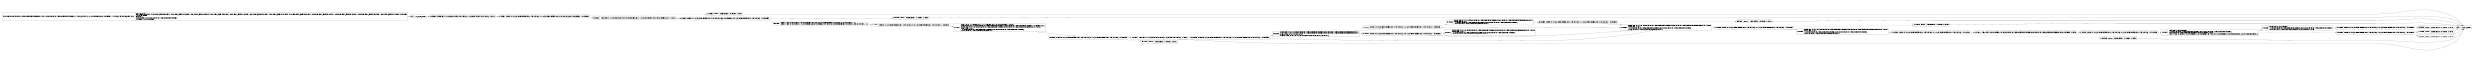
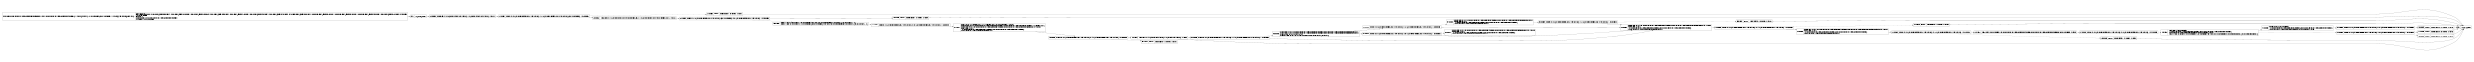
  digraph {
    fontname=Lato
    rankdir=LR
    node [fontname=Lato shape=record]
    edge [fontname=Lato]
    n1 [label="{38\:\ ?|MTH_ENTER_BLOCK\l}"]
    n2 [label="{40\:\ 0x0000|0x0000: CONST  (r0 I:??[boolean, int, float, short, byte, char]) = (1 ??[boolean, int, float, short, byte, char])  (LINE:681)\l}"]
    n3 [label="{41\:\ 0x0001|0x0001: IF  (r5 I:??[int, boolean, OBJECT, ARRAY, byte, short, char]) != (r6 I:??[int, boolean, OBJECT, ARRAY, byte, short, char] A[D('o' java.lang.Object)])  \-\> B:43:0x0004 \l}"]
    n4 [label="{42\:\ 0x0003|RETURN\l|0x0003: RETURN  (r0 I:boolean)  (LINE:682)\l}"]
    n5 [label="{43\:\ 0x0004|0x0004: CONST  (r1 I:??[int, float, boolean, short, byte, char, OBJECT, ARRAY]) = (0 ??[int, float, boolean, short, byte, char, OBJECT, ARRAY])  (LINE:684)\l}"]
    n6 [label="{39\:\ ?|MTH_EXIT_BLOCK\l}"]
    n7 [label="{44\:\ 0x0005|0x0005: IF  (r6 I:??[int, boolean, OBJECT, ARRAY, byte, short, char] A[D('o' java.lang.Object)]) == (0 ??[int, boolean, OBJECT, ARRAY, byte, short, char])  \-\> B:75:0x0059 \l}"]
    n8 [label="{45\:\ 0x0007|0x0007: INVOKE  (r2 I:java.lang.Class) = (r5 I:java.lang.Object) type: VIRTUAL call: java.lang.Object.getClass():java.lang.Class A[MD:():java.lang.Class\<?\> (c)]\l0x000b: INVOKE  (r3 I:java.lang.Class) = (r6 I:java.lang.Object A[D('o' java.lang.Object)]) type: VIRTUAL call: java.lang.Object.getClass():java.lang.Class A[MD:():java.lang.Class\<?\> (c)]\l}"]
    n9 [label="{75\:\ 0x0059|RETURN\l|0x0059: RETURN  (r1 I:boolean)  (LINE:685)\l}"]
    n10 [label="{46\:\ 0x000f|0x000f: IF  (r2 I:??[int, boolean, OBJECT, ARRAY, byte, short, char]) == (r3 I:??[int, boolean, OBJECT, ARRAY, byte, short, char])  \-\> B:48:0x0012 \l}"]
    n11 [label="{48\:\ 0x0012|0x0012: MOVE  (r2 I:??[OBJECT, ARRAY]) = (r6 I:??[OBJECT, ARRAY] A[D('o' java.lang.Object)])  (LINE:688)\l0x0013: CHECK_CAST (r2 I:androidx.recyclerview.widget.AdapterHelper$UpdateOp) = (androidx.recyclerview.widget.AdapterHelper$UpdateOp) (r2 I:??[OBJECT, ARRAY]) \l0x0015: IGET  (r3 I:int) = (r5 I:androidx.recyclerview.widget.AdapterHelper$UpdateOp) androidx.recyclerview.widget.AdapterHelper.UpdateOp.cmd int  (LINE:690)\l0x0017: IGET  (r4 I:int) = \l  (r2 I:androidx.recyclerview.widget.AdapterHelper$UpdateOp A[D('op' androidx.recyclerview.widget.AdapterHelper$UpdateOp)])\l androidx.recyclerview.widget.AdapterHelper.UpdateOp.cmd int \l}"]
    n12 [label="{49\:\ 0x0019|0x0019: IF  (r3 I:??[int, boolean, OBJECT, ARRAY, byte, short, char]) == (r4 I:??[int, boolean, OBJECT, ARRAY, byte, short, char])  \-\> B:51:0x001c \l}"]
    n13 [label="{50\:\ 0x001b|RETURN\l|0x001b: RETURN  (r1 I:boolean)  (LINE:691)\l}"]
    n14 [label="{51\:\ 0x001c|0x001c: CONST  (r4 I:??[int, float, short, byte, char]) = (8 ??[int, float, short, byte, char])  (LINE:693)\l}"]
    n15 [label="{52\:\ 0x001e|0x001e: IF  (r3 I:??[int, boolean, OBJECT, ARRAY, byte, short, char]) != (r4 I:??[int, boolean, OBJECT, ARRAY, byte, short, char])  \-\> B:60:0x0038 \l}"]
    n16 [label="{53\:\ 0x0020|0x0020: IGET  (r3 I:int) = (r5 I:androidx.recyclerview.widget.AdapterHelper$UpdateOp) androidx.recyclerview.widget.AdapterHelper.UpdateOp.itemCount int \l0x0022: IGET  (r4 I:int) = (r5 I:androidx.recyclerview.widget.AdapterHelper$UpdateOp) androidx.recyclerview.widget.AdapterHelper.UpdateOp.positionStart int \l0x0024: ARITH  (r3 I:int) = (r3 I:int) \- (r4 I:int) \l0x0025: INVOKE  (r3 I:int) = (r3 I:int) type: STATIC call: java.lang.Math.abs(int):int A[MD:(int):int (c)]\l}"]
    n17 [label="{60\:\ 0x0038|0x0038: IGET  (r3 I:int) = (r5 I:androidx.recyclerview.widget.AdapterHelper$UpdateOp) androidx.recyclerview.widget.AdapterHelper.UpdateOp.itemCount int  (LINE:699)\l0x003a: IGET  (r4 I:int) = \l  (r2 I:androidx.recyclerview.widget.AdapterHelper$UpdateOp A[D('op' androidx.recyclerview.widget.AdapterHelper$UpdateOp)])\l androidx.recyclerview.widget.AdapterHelper.UpdateOp.itemCount int \l}"]
    n18 [label="{54\:\ 0x0029|0x0029: IF  (r3 I:??[int, boolean, OBJECT, ARRAY, byte, short, char]) != (r0 I:??[int, boolean, OBJECT, ARRAY, byte, short, char])  \-\> B:60:0x0038 \l}"]
    n19 [label="{56\:\ 0x002f|0x002f: IF  (r3 I:??[int, boolean, OBJECT, ARRAY, byte, short, char]) != (r4 I:??[int, boolean, OBJECT, ARRAY, byte, short, char])  \-\> B:60:0x0038 \l}"]
    n20 [label="{61\:\ 0x003c|0x003c: IF  (r3 I:??[int, boolean, OBJECT, ARRAY, byte, short, char]) == (r4 I:??[int, boolean, OBJECT, ARRAY, byte, short, char])  \-\> B:63:0x003f \l}"]
    n21 [label="{55\:\ 0x002b|0x002b: IGET  (r3 I:int) = (r5 I:androidx.recyclerview.widget.AdapterHelper$UpdateOp) androidx.recyclerview.widget.AdapterHelper.UpdateOp.itemCount int  (LINE:695)\l0x002d: IGET  (r4 I:int) = \l  (r2 I:androidx.recyclerview.widget.AdapterHelper$UpdateOp A[D('op' androidx.recyclerview.widget.AdapterHelper$UpdateOp)])\l androidx.recyclerview.widget.AdapterHelper.UpdateOp.positionStart int \l}"]
    n22 [label="{57\:\ 0x0031|0x0031: IGET  (r3 I:int) = (r5 I:androidx.recyclerview.widget.AdapterHelper$UpdateOp) androidx.recyclerview.widget.AdapterHelper.UpdateOp.positionStart int \l0x0033: IGET  (r9 I:int) = \l  (r2 I:androidx.recyclerview.widget.AdapterHelper$UpdateOp A[D('op' androidx.recyclerview.widget.AdapterHelper$UpdateOp)])\l androidx.recyclerview.widget.AdapterHelper.UpdateOp.itemCount int \l}"]
    n23 [label="{58\:\ 0x0035|0x0035: IF  (r3 I:??[int, boolean, OBJECT, ARRAY, byte, short, char]) != (r4 I:??[int, boolean, OBJECT, ARRAY, byte, short, char])  \-\> B:60:0x0038 \l}"]
    n24 [label="{59\:\ 0x0037|RETURN\l|0x0037: RETURN  (r0 I:boolean)  (LINE:696)\l}"]
    n25 [label="{62\:\ 0x003e|RETURN\l|0x003e: RETURN  (r1 I:boolean)  (LINE:700)\l}"]
    n26 [label="{63\:\ 0x003f|0x003f: IGET  (r3 I:int) = (r5 I:androidx.recyclerview.widget.AdapterHelper$UpdateOp) androidx.recyclerview.widget.AdapterHelper.UpdateOp.positionStart int  (LINE:702)\l0x0041: IGET  (r4 I:int) = \l  (r2 I:androidx.recyclerview.widget.AdapterHelper$UpdateOp A[D('op' androidx.recyclerview.widget.AdapterHelper$UpdateOp)])\l androidx.recyclerview.widget.AdapterHelper.UpdateOp.positionStart int \l}"]
    n27 [label="{64\:\ 0x0043|0x0043: IF  (r3 I:??[int, boolean, OBJECT, ARRAY, byte, short, char]) == (r4 I:??[int, boolean, OBJECT, ARRAY, byte, short, char])  \-\> B:66:0x0046 \l}"]
    n28 [label="{65\:\ 0x0045|RETURN\l|0x0045: RETURN  (r1 I:boolean)  (LINE:703)\l}"]
    n29 [label="{66\:\ 0x0046|0x0046: IGET  (r3 I:java.lang.Object) = (r5 I:androidx.recyclerview.widget.AdapterHelper$UpdateOp) androidx.recyclerview.widget.AdapterHelper.UpdateOp.payload java.lang.Object  (LINE:705)\l}"]
    n30 [label="{67\:\ 0x0048|0x0048: IF  (r3 I:??[int, boolean, OBJECT, ARRAY, byte, short, char]) == (0 ??[int, boolean, OBJECT, ARRAY, byte, short, char])  \-\> B:71:0x0053 \l}"]
    n31 [label="{68\:\ 0x004a|0x004a: IGET  (r4 I:java.lang.Object) = \l  (r2 I:androidx.recyclerview.widget.AdapterHelper$UpdateOp A[D('op' androidx.recyclerview.widget.AdapterHelper$UpdateOp)])\l androidx.recyclerview.widget.AdapterHelper.UpdateOp.payload java.lang.Object  (LINE:706)\l0x004c: INVOKE  (r3 I:boolean) = (r3 I:java.lang.Object), (r4 I:java.lang.Object) type: VIRTUAL call: java.lang.Object.equals(java.lang.Object):boolean A[MD:(java.lang.Object):boolean (c)]\l}"]
-   n32 [label="{71\:\ 0x0053|0x0053: IGET  (r3 I:java.lang.Object) = \l  (r2 I:androidx.recyclerview.widget.AdapterHelper$UpdateOp A[D('op' androidx.recyclerview.widget.AdapterHelper$UpdateOp)])\l androidx.recyclerview.widget.AdapterHelper.UpdateOp.payload java.lang.Object  (LINE:709)\l}"]
+   n32 [label="{71\:\ 0x0053|0x0053: ENTER  (r3 I:java.lang.Object) = \l  (r2 I:androidx.recyclerview.widget.AdapterHelper$UpdateOp A[D('op' androidx.recyclerview.widget.AdapterHelper$UpdateOp)])\l androidx.recyclerview.widget.AdapterHelper.UpdateOp.payload java.lang.Object  (LINE:709)\l}"]
    n33 [label="{69\:\ 0x0050|0x0050: IF  (r3 I:??[int, boolean, OBJECT, ARRAY, byte, short, char]) != (0 ??[int, boolean, OBJECT, ARRAY, byte, short, char])  \-\> B:74:0x0058 \l}"]
    n34 [label="{72\:\ 0x0055|0x0055: IF  (r3 I:??[int, boolean, OBJECT, ARRAY, byte, short, char]) == (0 ??[int, boolean, OBJECT, ARRAY, byte, short, char])  \-\> B:74:0x0058 \l}"]
    n35 [label="{70\:\ 0x0052|RETURN\l|0x0052: RETURN  (r1 I:boolean)  (LINE:707)\l}"]
    n36 [label="{74\:\ 0x0058|RETURN\l|0x0058: RETURN  (r0 I:boolean)  (LINE:713)\l}"]
    n37 [label="{73\:\ 0x0057|RETURN\l|0x0057: RETURN  (r1 I:boolean)  (LINE:710)\l}"]
    n38 [label="{public boolean androidx.recyclerview.widget.AdapterHelper.UpdateOp.equals((r5 'this' I:androidx.recyclerview.widget.AdapterHelper$UpdateOp A[IMMUTABLE_TYPE, THIS]), (r6 I:java.lang.Object A[D('o' java.lang.Object), IMMUTABLE_TYPE, METHOD_ARGUMENT]))  | USE_LINES_HINTS\lCROSS_EDGE: B:50:0x001b \-\> B:39:?, CROSS_EDGE: B:59:0x0037 \-\> B:39:?, CROSS_EDGE: B:62:0x003e \-\> B:39:?, CROSS_EDGE: B:65:0x0045 \-\> B:39:?, CROSS_EDGE: B:70:0x0052 \-\> B:39:?, CROSS_EDGE: B:74:0x0058 \-\> B:39:?, CROSS_EDGE: B:73:0x0057 \-\> B:39:?, CROSS_EDGE: B:72:0x0055 \-\> B:74:0x0058, CROSS_EDGE: B:56:0x002f \-\> B:60:0x0038, CROSS_EDGE: B:54:0x0029 \-\> B:60:0x0038, CROSS_EDGE: B:52:0x001e \-\> B:60:0x0038, CROSS_EDGE: B:75:0x0059 \-\> B:39:?, CROSS_EDGE: B:44:0x0005 \-\> B:75:0x0059\lINLINE_NOT_NEEDED\lDebug Info:\l  0x0015\-0x0059: r2 'op' Landroidx\/recyclerview\/widget\/AdapterHelper$UpdateOp;\l  \-1 \-0x0059: r6 'o' Ljava\/lang\/Object;\l}"]
    n1 -> n2
    n2 -> n3
    n3 -> n4 [style=dashed]
    n3 -> n5
    n4 -> n6
    n5 -> n7
    n7 -> n8 [style=dashed]
    n7 -> n9
    n8 -> n10
    n9 -> n6
    n10 -> n11
    n11 -> n12
    n12 -> n13 [style=dashed]
    n12 -> n14
    n14 -> n6
    n14 -> n15
    n15 -> n16 [style=dashed]
    n15 -> n17
    n16 -> n18
    n16 -> n19
    n17 -> n20
    n18 -> n17
    n18 -> n21 [style=dashed]
    n19 -> n17
    n19 -> n22 [style=dashed]
    n20 -> n25 [style=dashed]
    n20 -> n26
    n22 -> n23
    n23 -> n17
    n23 -> n24 [style=dashed]
    n24 -> n6
    n25 -> n6
    n26 -> n27
    n27 -> n28 [style=dashed]
    n27 -> n29
    n28 -> n6
    n29 -> n30
    n30 -> n31 [style=dashed]
    n31 -> n32
    n31 -> n33 [style=dashed]
    n32 -> n34 [style=dashed]
    n33 -> n35 [style=dashed]
    n33 -> n36
    n34 -> n37 [style=dashed]
    n35 -> n6
    n36 -> n6
    n37 -> n6
    n38 -> n1
  }
